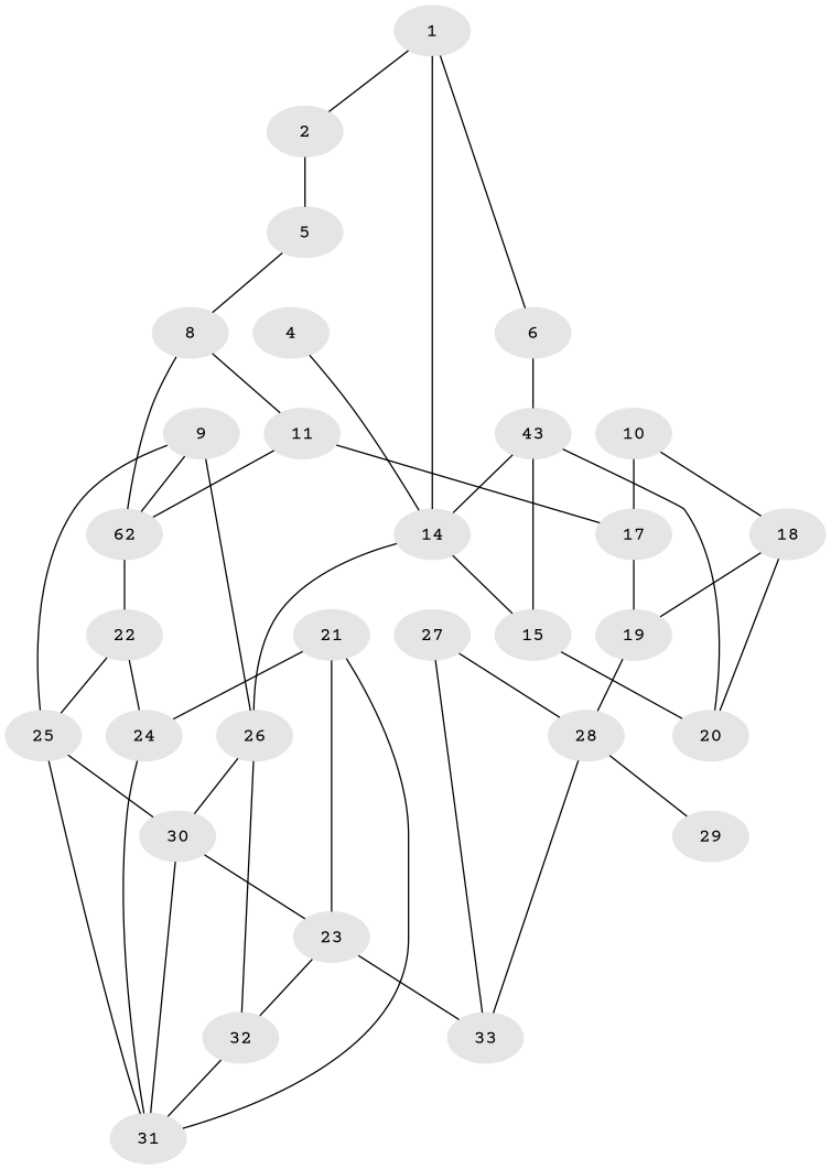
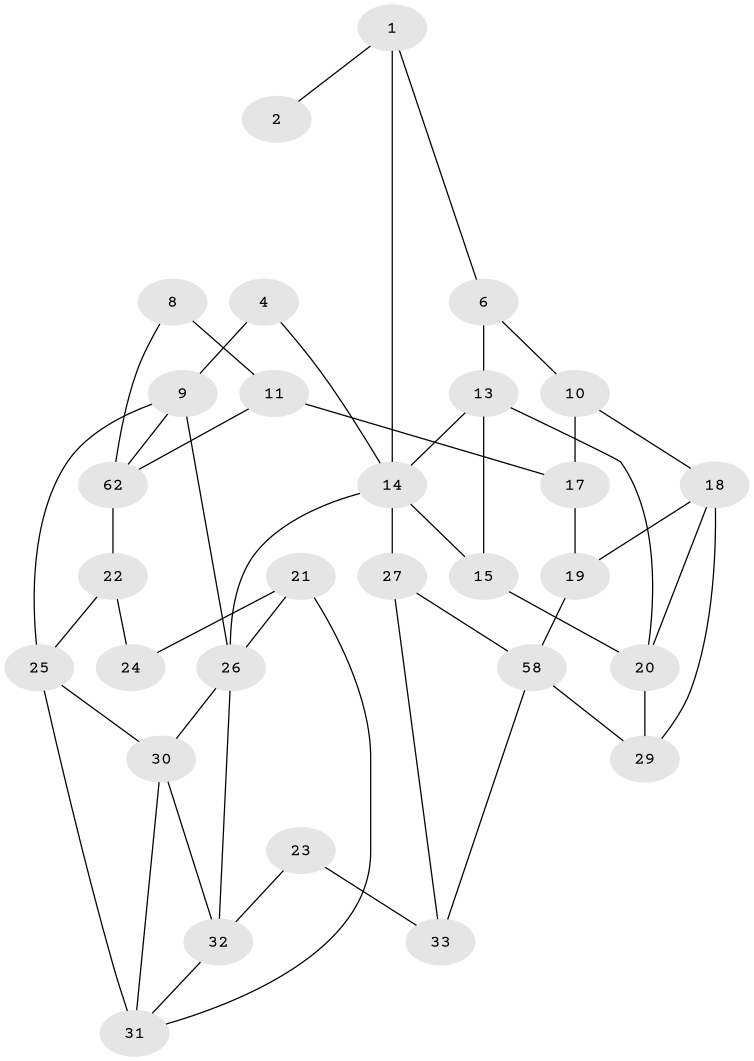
  graph {
    fontname="Courier Prime"
    node [color=gray90 fontname="Courier Prime" style=filled]
    edge [fontname="Courier Prime" weight=1.0]
    1
    2
    6
    14
-   5
    10
-   13 [label=43]
+   13
    26
    15
    27
    8
    4
    9
    n14 [label=62]
    25
    11
    17
    18
    20
    22
    31
    30
    32
    19
    29
    24
-   28
+   28 [label=58]
    33
    23
    21
    1 -- 2
    1 -- 6
    1 -- 14
-   2 -- 5 [weight=2.0]
+   6 -- 10
    6 -- 13
    14 -- 26
    14 -- 15
-   5 -- 8
+   14 -- 27
    10 -- 17
    10 -- 18
    13 -- 14
    13 -- 15
    13 -- 20
    26 -- 30
    26 -- 32
    15 -- 20
    27 -- 28
    27 -- 33
    8 -- n14
    8 -- 11
    4 -- 14
+   4 -- 9 [weight=2.0]
    9 -- 26
    9 -- n14
    9 -- 25
    n14 -- 22
    25 -- 31
    25 -- 30
    11 -- n14
    11 -- 17
    17 -- 19
    18 -- 20
    18 -- 19
+   18 -- 29
+   20 -- 29
    22 -- 25
    22 -- 24 [weight=2.0]
    30 -- 31
-   30 -- 23
+   30 -- 32
    32 -- 31
    19 -- 28
-   24 -- 31
    28 -- 29
    28 -- 33
    23 -- 32
    23 -- 33
    21 -- 31
    21 -- 24
-   21 -- 23
+   21 -- 26
  }
